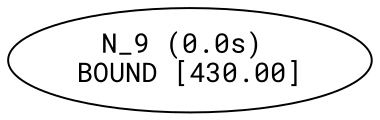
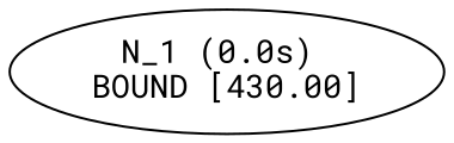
  digraph {
    fontname="Roboto Mono"
-   n1 [label="N_9 (0.0s) \nBOUND [430.00]" fontname="Roboto Mono"]
+   n1 [label="N_1 (0.0s) \nBOUND [430.00]" fontname="Roboto Mono"]
  }
